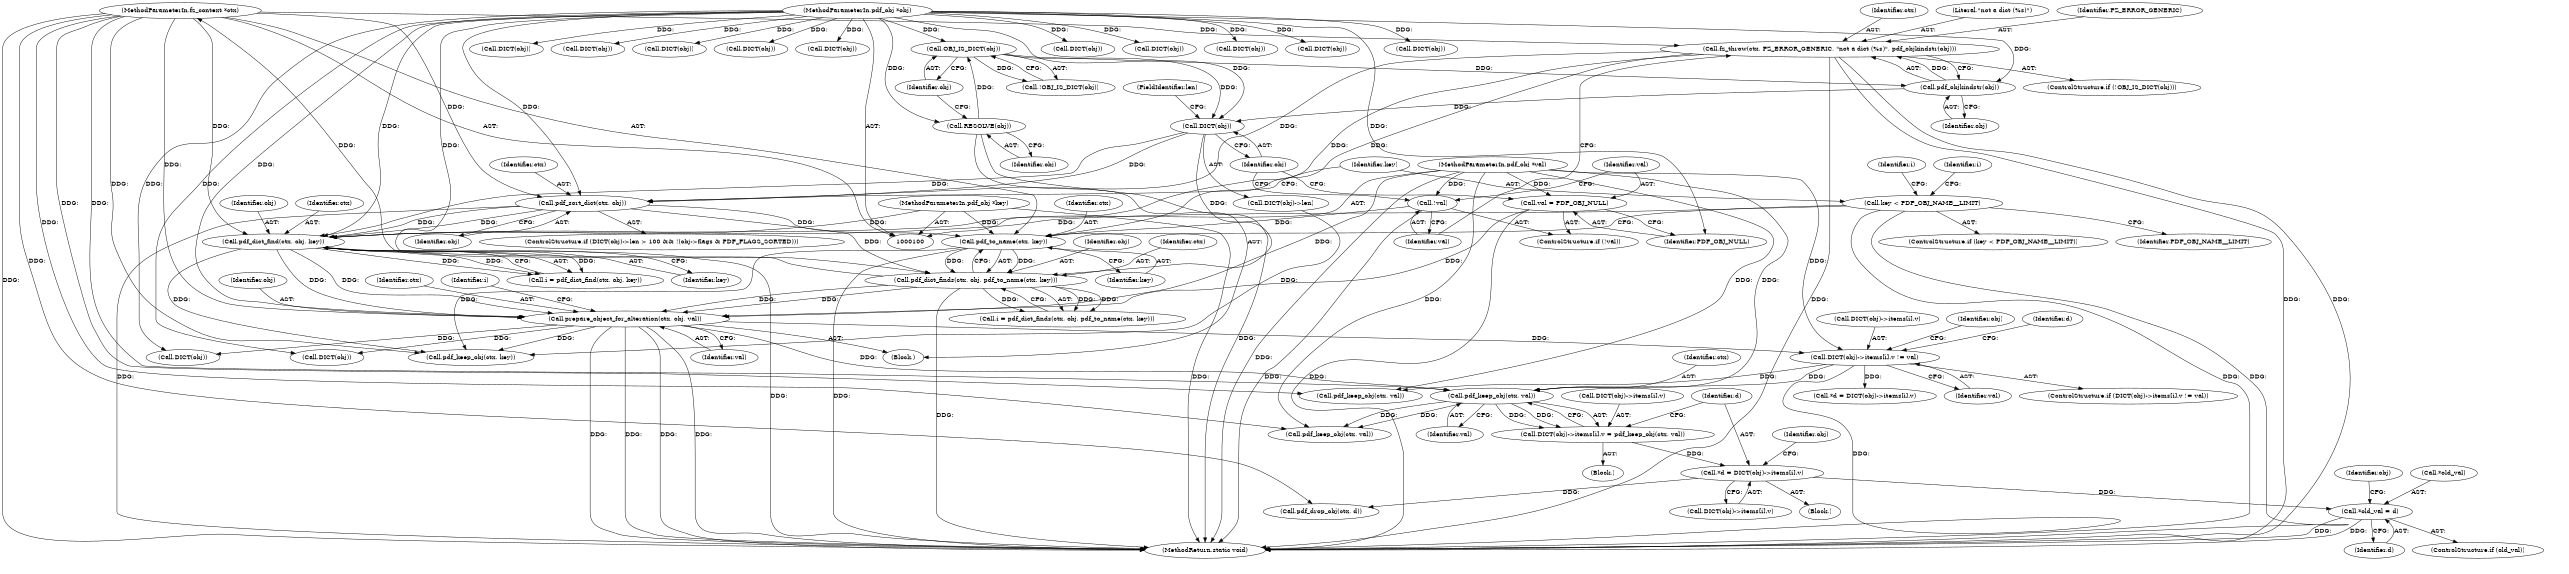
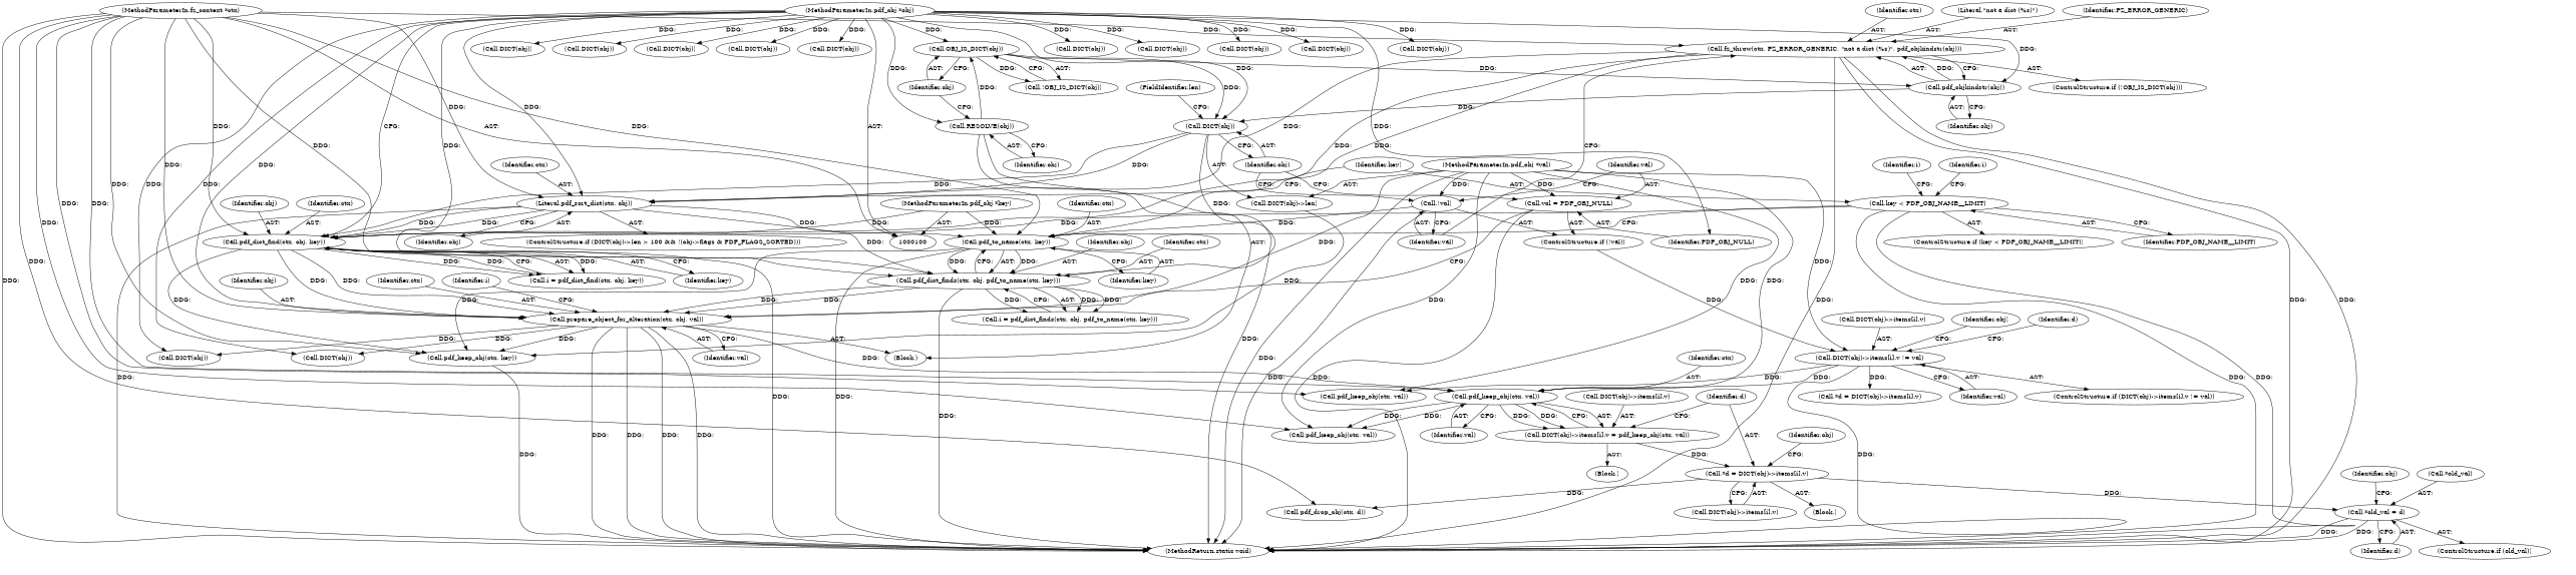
  digraph {
    n1 [label="(Call,*old_val = d)"]
    n2 [label="(ControlStructure,if (old_val))"]
    n3 [label="(Identifier,d)"]
    n4 [label="(MethodReturn,static void)"]
    n5 [label="(Call,*d = DICT(obj)->items[i].v)"]
    n6 [label="(Block,)"]
    n7 [label="(Call,pdf_drop_obj(ctx, d))"]
    n8 [label="(Call,DICT(obj)->items[i].v)"]
    n9 [label="(Call,DICT(obj)->items[i].v = pdf_keep_obj(ctx, val))"]
    n10 [label="(Call,pdf_keep_obj(ctx, val))"]
    n11 [label="(Block,)"]
    n12 [label="(Call,pdf_keep_obj(ctx, val))"]
    n13 [label="(Identifier,val)"]
    n14 [label="(Call,prepare_object_for_alteration(ctx, obj, val))"]
    n15 [label="(Call,DICT(obj)->items[i].v != val)"]
    n16 [label="(Identifier,val)"]
    n17 [label="(Call,DICT(obj))"]
    n18 [label="(Call,pdf_keep_obj(ctx, key))"]
    n19 [label="(Block,)"]
    n20 [label="(Call,DICT(obj))"]
    n21 [label="(Call,pdf_keep_obj(ctx, val))"]
    n22 [label="(Call,*d = DICT(obj)->items[i].v)"]
    n23 [label="(Identifier,val)"]
    n24 [label="(ControlStructure,if (DICT(obj)->items[i].v != val))"]
    n25 [label="(Call,pdf_dict_find(ctx, obj, key))"]
    n26 [label="(Call,i = pdf_dict_find(ctx, obj, key))"]
    n27 [label="(Identifier,key)"]
    n28 [label="(Call,fz_throw(ctx, FZ_ERROR_GENERIC, \"not a dict (%s)\", pdf_objkindstr(obj)))"]
    n29 [label="(Call,pdf_objkindstr(obj))"]
-   n30 [label="(Call,pdf_sort_dict(ctx, obj))"]
+   n30 [label="(Literal,pdf_sort_dict(ctx, obj))"]
    n31 [label="(Call,pdf_to_name(ctx, key))"]
    n32 [label="(ControlStructure,if (!OBJ_IS_DICT(obj)))"]
    n33 [label="(Call,DICT(obj))"]
    n34 [label="(Identifier,obj)"]
    n35 [label="(Call,pdf_dict_finds(ctx, obj, pdf_to_name(ctx, key)))"]
    n36 [label="(ControlStructure,if (DICT(obj)->len > 100 && !(obj->flags & PDF_FLAGS_SORTED)))"]
    n37 [label="(Identifier,obj)"]
    n38 [label="(Identifier,key)"]
    n39 [label="(MethodParameterIn,fz_context *ctx)"]
    1000100
    n41 [label="(Call,i = pdf_dict_finds(ctx, obj, pdf_to_name(ctx, key)))"]
    n42 [label="(Identifier,obj)"]
    n43 [label="(Call,DICT(obj)->len)"]
    n44 [label="(Call,OBJ_IS_DICT(obj))"]
    n45 [label="(Call,!OBJ_IS_DICT(obj))"]
    n46 [label="(Identifier,obj)"]
    n47 [label="(Call,RESOLVE(obj))"]
    n48 [label="(Identifier,obj)"]
    n49 [label="(MethodParameterIn,pdf_obj *obj)"]
    n50 [label="(Call,DICT(obj))"]
    n51 [label="(Call,DICT(obj))"]
    n52 [label="(Call,DICT(obj))"]
    n53 [label="(Call,DICT(obj))"]
    n54 [label="(Call,DICT(obj))"]
    n55 [label="(Call,DICT(obj))"]
    n56 [label="(Call,DICT(obj))"]
    n57 [label="(Call,DICT(obj))"]
    n58 [label="(Call,DICT(obj))"]
    n59 [label="(Call,DICT(obj))"]
    n60 [label="(Identifier,PDF_OBJ_NULL)"]
    n61 [label="(Call,val = PDF_OBJ_NULL)"]
    n62 [label="(Call,!val)"]
    n63 [label="(Call,key < PDF_OBJ_NAME__LIMIT)"]
    n64 [label="(ControlStructure,if (key < PDF_OBJ_NAME__LIMIT))"]
    n65 [label="(Identifier,PDF_OBJ_NAME__LIMIT)"]
    n66 [label="(MethodParameterIn,pdf_obj *key)"]
    n67 [label="(ControlStructure,if (!val))"]
    n68 [label="(MethodParameterIn,pdf_obj *val)"]
    n69 [label="(Identifier,val)"]
    n70 [label="(Identifier,key)"]
    n71 [label="(Call,DICT(obj)->items[i].v)"]
    n72 [label="(Identifier,ctx)"]
    n73 [label="(Identifier,ctx)"]
    n74 [label="(Identifier,i)"]
    n75 [label="(Identifier,obj)"]
    n76 [label="(Identifier,obj)"]
    n77 [label="(Literal,\"not a dict (%s)\")"]
    n78 [label="(Identifier,i)"]
    n79 [label="(Identifier,obj)"]
    n80 [label="(Identifier,ctx)"]
    n81 [label="(Identifier,obj)"]
    n82 [label="(Identifier,i)"]
    n83 [label="(Identifier,FZ_ERROR_GENERIC)"]
    n84 [label="(Identifier,val)"]
    n85 [label="(Identifier,d)"]
    n86 [label="(Identifier,obj)"]
    n87 [label="(Identifier,ctx)"]
    n88 [label="(Identifier,obj)"]
    n89 [label="(Call,DICT(obj)->items[i].v)"]
    n90 [label="(Identifier,ctx)"]
    n91 [label="(Identifier,ctx)"]
    n92 [label="(Identifier,d)"]
    n93 [label="(Call,*old_val)"]
    n94 [label="(FieldIdentifier,len)"]
    n95 [label="(Identifier,ctx)"]
    n1 -> n2 [label="AST: "]
    n1 -> n3 [label="CFG: "]
    n1 -> n4 [label="DDG: "]
    n1 -> n4 [label="DDG: "]
    n3 -> n1 [label="AST: "]
    n5 -> n1 [label="DDG: "]
    n5 -> n6 [label="AST: "]
    n5 -> n7 [label="DDG: "]
    n5 -> n8 [label="CFG: "]
    n8 -> n5 [label="AST: "]
    n9 -> n5 [label="DDG: "]
    n9 -> n10 [label="CFG: "]
    n9 -> n11 [label="AST: "]
    n10 -> n9 [label="AST: "]
    n10 -> n9 [label="DDG: "]
    n10 -> n9 [label="DDG: "]
    n10 -> n12 [label="DDG: "]
    n10 -> n12 [label="DDG: "]
    n10 -> n13 [label="CFG: "]
    n13 -> n10 [label="AST: "]
    n14 -> n4 [label="DDG: "]
    n14 -> n4 [label="DDG: "]
    n14 -> n4 [label="DDG: "]
    n14 -> n4 [label="DDG: "]
    n14 -> n10 [label="DDG: "]
-   n14 -> n15 [label="DDG: "]
+   n67 -> n15 [label="DDG: "]
    n14 -> n16 [label="CFG: "]
    n14 -> n17 [label="DDG: "]
    n14 -> n18 [label="DDG: "]
    n14 -> n19 [label="AST: "]
    n14 -> n20 [label="DDG: "]
    n15 -> n4 [label="DDG: "]
    n15 -> n10 [label="DDG: "]
    n15 -> n21 [label="DDG: "]
    n15 -> n22 [label="DDG: "]
    n15 -> n23 [label="CFG: "]
    n15 -> n24 [label="AST: "]
    n16 -> n14 [label="AST: "]
    n23 -> n15 [label="AST: "]
    n25 -> n4 [label="DDG: "]
    n25 -> n14 [label="DDG: "]
    n25 -> n14 [label="DDG: "]
    n25 -> n18 [label="DDG: "]
    n25 -> n26 [label="AST: "]
    n25 -> n26 [label="DDG: "]
    n25 -> n26 [label="DDG: "]
    n25 -> n26 [label="DDG: "]
    n25 -> n27 [label="CFG: "]
    n26 -> n25 [label="CFG: "]
    n27 -> n25 [label="AST: "]
    n28 -> n4 [label="DDG: "]
    n28 -> n4 [label="DDG: "]
    n28 -> n4 [label="DDG: "]
    n28 -> n25 [label="DDG: "]
    n28 -> n29 [label="CFG: "]
    n28 -> n30 [label="DDG: "]
    n28 -> n31 [label="DDG: "]
    n28 -> n32 [label="AST: "]
    n29 -> n28 [label="AST: "]
    n29 -> n28 [label="DDG: "]
    n29 -> n33 [label="DDG: "]
    n29 -> n34 [label="CFG: "]
    n30 -> n4 [label="DDG: "]
    n30 -> n25 [label="DDG: "]
    n30 -> n25 [label="DDG: "]
    n30 -> n31 [label="DDG: "]
    n30 -> n35 [label="DDG: "]
    n30 -> n36 [label="AST: "]
    n30 -> n37 [label="CFG: "]
    n31 -> n4 [label="DDG: "]
    n31 -> n18 [label="DDG: "]
    n31 -> n35 [label="AST: "]
    n31 -> n35 [label="DDG: "]
    n31 -> n35 [label="DDG: "]
    n31 -> n38 [label="CFG: "]
    n33 -> n25 [label="DDG: "]
    n33 -> n30 [label="DDG: "]
    n33 -> n35 [label="DDG: "]
    n33 -> n42 [label="CFG: "]
    n33 -> n43 [label="AST: "]
    n34 -> n29 [label="AST: "]
    n35 -> n4 [label="DDG: "]
    n35 -> n14 [label="DDG: "]
    n35 -> n14 [label="DDG: "]
    n35 -> n31 [label="CFG: "]
    n35 -> n41 [label="AST: "]
    n35 -> n41 [label="DDG: "]
    n35 -> n41 [label="DDG: "]
    n35 -> n41 [label="DDG: "]
    n37 -> n30 [label="AST: "]
    n38 -> n31 [label="AST: "]
    n39 -> n4 [label="DDG: "]
    n39 -> n7 [label="DDG: "]
    n39 -> n10 [label="DDG: "]
    n39 -> n12 [label="DDG: "]
    n39 -> n14 [label="DDG: "]
    n39 -> n18 [label="DDG: "]
    n39 -> n21 [label="DDG: "]
    n39 -> n25 [label="DDG: "]
    n39 -> n28 [label="DDG: "]
    n39 -> n30 [label="DDG: "]
-   n39 -> n31 [label="AST: "]
-   n35 -> n39 [label="DDG: "]
+   n39 -> n31 [label="DDG: "]
+   n39 -> n35 [label="DDG: "]
    n39 -> 1000100 [label="AST: "]
    n41 -> n35 [label="CFG: "]
    n42 -> n33 [label="AST: "]
    n42 -> n61 [label="CFG: "]
    n42 -> n62 [label="CFG: "]
    n43 -> n18 [label="DDG: "]
    n44 -> n29 [label="DDG: "]
    n44 -> n33 [label="DDG: "]
    n44 -> n45 [label="AST: "]
    n44 -> n45 [label="DDG: "]
    n44 -> n46 [label="CFG: "]
    n45 -> n44 [label="CFG: "]
    n46 -> n44 [label="AST: "]
    n46 -> n47 [label="CFG: "]
    n47 -> n4 [label="DDG: "]
    n47 -> n19 [label="AST: "]
    n47 -> n44 [label="DDG: "]
    n47 -> n48 [label="CFG: "]
    n48 -> n47 [label="AST: "]
    n49 -> n14 [label="DDG: "]
    n49 -> n17 [label="DDG: "]
    n49 -> n20 [label="DDG: "]
-   n49 -> n25 [label="DDG: "]
+   n49 -> n25 [label="CFG: "]
    n49 -> n29 [label="DDG: "]
    n49 -> n30 [label="DDG: "]
    n49 -> n33 [label="DDG: "]
    n49 -> n35 [label="DDG: "]
    n49 -> 1000100 [label="AST: "]
    n49 -> n44 [label="DDG: "]
    n49 -> n47 [label="DDG: "]
    n49 -> n50 [label="DDG: "]
    n49 -> n51 [label="DDG: "]
    n49 -> n52 [label="DDG: "]
    n49 -> n53 [label="DDG: "]
    n49 -> n54 [label="DDG: "]
    n49 -> n55 [label="DDG: "]
    n49 -> n56 [label="DDG: "]
    n49 -> n57 [label="DDG: "]
    n49 -> n58 [label="DDG: "]
    n49 -> n59 [label="DDG: "]
    n49 -> n60 [label="DDG: "]
    n60 -> n61 [label="AST: "]
    n61 -> n4 [label="DDG: "]
-   n61 -> n14 [label="DDG: "]
-   n61 -> n60 [label="CFG: "]
+   n61 -> n14 [label="CFG: "]
    n61 -> n67 [label="AST: "]
    n62 -> n4 [label="DDG: "]
    n62 -> n31 [label="DDG: "]
    n62 -> n67 [label="AST: "]
    n62 -> n69 [label="CFG: "]
    n63 -> n4 [label="DDG: "]
    n63 -> n4 [label="DDG: "]
    n63 -> n25 [label="DDG: "]
    n63 -> n31 [label="CFG: "]
    n63 -> n64 [label="AST: "]
    n63 -> n65 [label="CFG: "]
-   n66 -> n4 [label="DDG: "]
+   n65 -> n63 [label="AST: "]
+   n18 -> n4 [label="DDG: "]
    n66 -> n25 [label="DDG: "]
    n66 -> n31 [label="DDG: "]
    n66 -> 1000100 [label="AST: "]
    n68 -> n4 [label="DDG: "]
    n68 -> n10 [label="DDG: "]
    n68 -> n12 [label="DDG: "]
    n68 -> n14 [label="DDG: "]
    n68 -> n15 [label="DDG: "]
    n68 -> n21 [label="DDG: "]
-   n68 -> 1000100 [label="AST: "]
+   n68 -> n43 [label="AST: "]
    n68 -> n61 [label="DDG: "]
    n68 -> n62 [label="DDG: "]
    n69 -> n28 [label="CFG: "]
    n69 -> n62 [label="AST: "]
    n70 -> n30 [label="CFG: "]
    n70 -> n63 [label="AST: "]
    n71 -> n15 [label="AST: "]
    n72 -> n25 [label="AST: "]
    n73 -> n10 [label="AST: "]
    n74 -> n63 [label="CFG: "]
    n75 -> n14 [label="AST: "]
    n76 -> n5 [label="CFG: "]
    n77 -> n28 [label="AST: "]
    n78 -> n63 [label="CFG: "]
    n79 -> n35 [label="AST: "]
    n80 -> n14 [label="AST: "]
    n81 -> n1 [label="CFG: "]
    n82 -> n14 [label="CFG: "]
    n83 -> n28 [label="AST: "]
    n84 -> n61 [label="AST: "]
    n84 -> n62 [label="CFG: "]
    n85 -> n5 [label="AST: "]
    n85 -> n9 [label="CFG: "]
    n86 -> n25 [label="AST: "]
    n87 -> n30 [label="AST: "]
    n88 -> n15 [label="CFG: "]
    n89 -> n9 [label="AST: "]
    n90 -> n28 [label="AST: "]
    n91 -> n31 [label="AST: "]
    n92 -> n15 [label="CFG: "]
    n93 -> n1 [label="AST: "]
    n94 -> n33 [label="CFG: "]
    n95 -> n35 [label="AST: "]
  }
